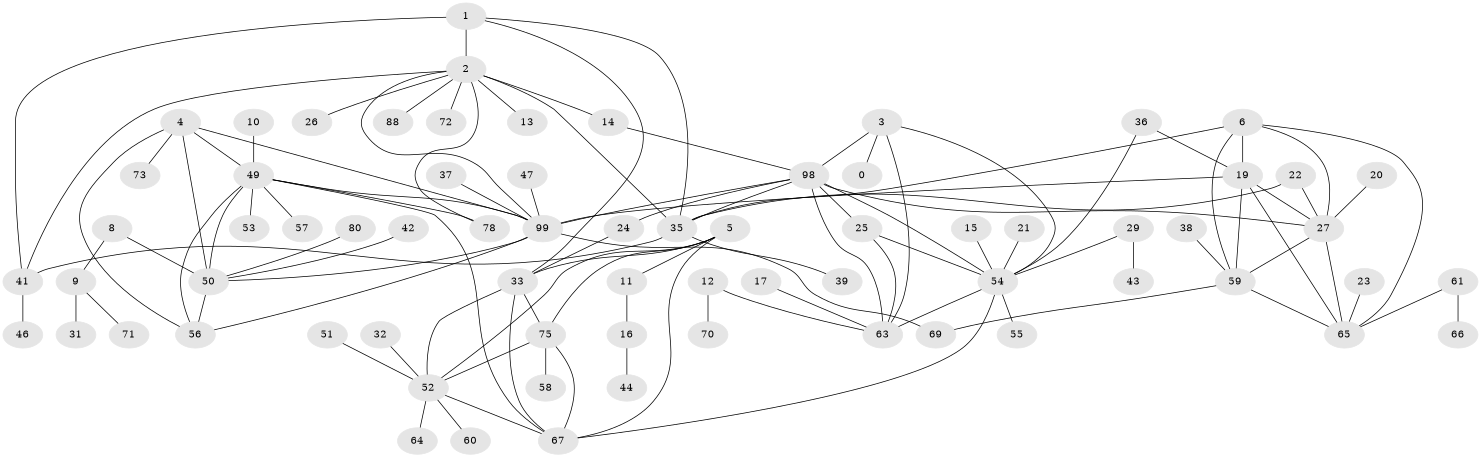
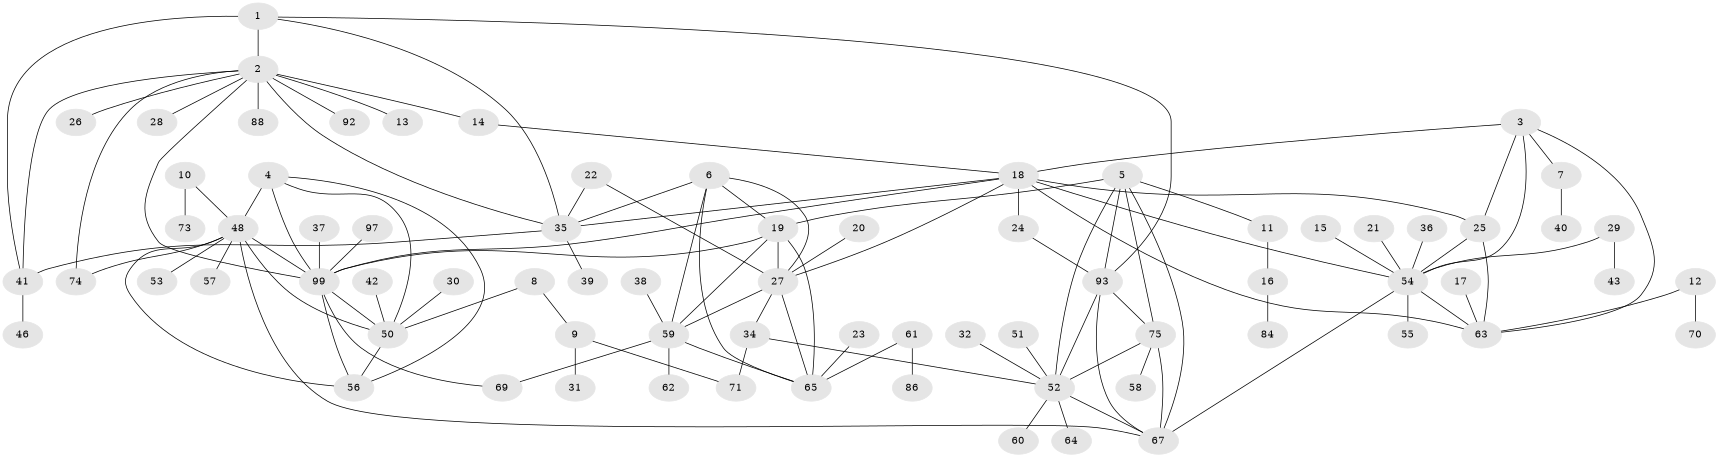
  graph {
    node [color=gray90 style=filled]
    edge [weight=1.0]
    1
    2
-   33
+   33 [label=93]
    35
    41
    13
    14
    26
+   28
    n10 [label=99]
    n11 [label=88]
-   72
-   74 [label=78]
+   72 [label=92]
+   74
    n14 [label=75]
    52
    67
    39
    46
-   18 [label=98]
+   18
    50
    56
    69
    3
-   7 [label=0]
+   7
    25
    54
    63
+   40
    27
    24
    55
    4
-   48 [label=49]
+   48
    73
    53
    57
    5
    11
    19
    16
    59
    65
    58
    60
    64
    6
+   34
+   62
    8
    9
    31
    71
    10
-   44
+   44 [label=84]
    12
    70
    15
    17
    20
    21
    22
    23
    29
    43
-   30 [label=80]
+   30
    32
    36
    37
    38
    42
-   47
+   47 [label=97]
    51
    61
-   66
+   66 [label=86]
    1 -- 2 [weight=2.0]
    1 -- 33
    1 -- 35
    1 -- 41
    2 -- 35 [weight=2.0]
    2 -- 41 [weight=2.0]
    2 -- 13
    2 -- 14
    2 -- 26
+   2 -- 28
    2 -- n10
    2 -- n11
    2 -- 72
    2 -- 74
    33 -- n14
    33 -- 52
    33 -- 67
    35 -- 41
    35 -- 39
    41 -- 46
    14 -- 18
    n10 -- 50
    n10 -- 56
    n10 -- 69
    n14 -- 52
    n14 -- 67
    n14 -- 58
    52 -- 67
    52 -- 60
    52 -- 64
    18 -- 35
    18 -- n10
    18 -- 25
    18 -- 54
    18 -- 63
    18 -- 27
    18 -- 24
    50 -- 56
    3 -- 18
    3 -- 7
+   3 -- 25
    3 -- 54
    3 -- 63
+   7 -- 40
    25 -- 54
    25 -- 63
    54 -- 67
    54 -- 63
    54 -- 55
    27 -- 59
    27 -- 65
+   27 -- 34
    24 -- 33
    4 -- n10
    4 -- 50
    4 -- 56
    4 -- 48
-   4 -- 73
+   10 -- 73
    48 -- n10
    48 -- 74
    48 -- 67
    48 -- 50
    48 -- 56
    48 -- 53
    48 -- 57
    5 -- 33
    5 -- n14
    5 -- 52
    5 -- 67
    5 -- 11
-   36 -- 19
+   5 -- 19
    11 -- 16
    19 -- n10
    19 -- 27
    19 -- 59
    19 -- 65
    16 -- 44
    59 -- 69
    59 -- 65
+   59 -- 62
    6 -- 35
    6 -- 27
    6 -- 19
    6 -- 59
    6 -- 65
+   34 -- 52
+   34 -- 71
    8 -- 50
    8 -- 9
    9 -- 31
    9 -- 71
    10 -- 48
    12 -- 63
    12 -- 70
    15 -- 54
    17 -- 63
    20 -- 27
    21 -- 54
    22 -- 35
    22 -- 27
    23 -- 65
    29 -- 54
    29 -- 43
    30 -- 50
    32 -- 52
    36 -- 54
    37 -- n10
    38 -- 59
    42 -- 50
    47 -- n10
    51 -- 52
    61 -- 65
    61 -- 66
  }
